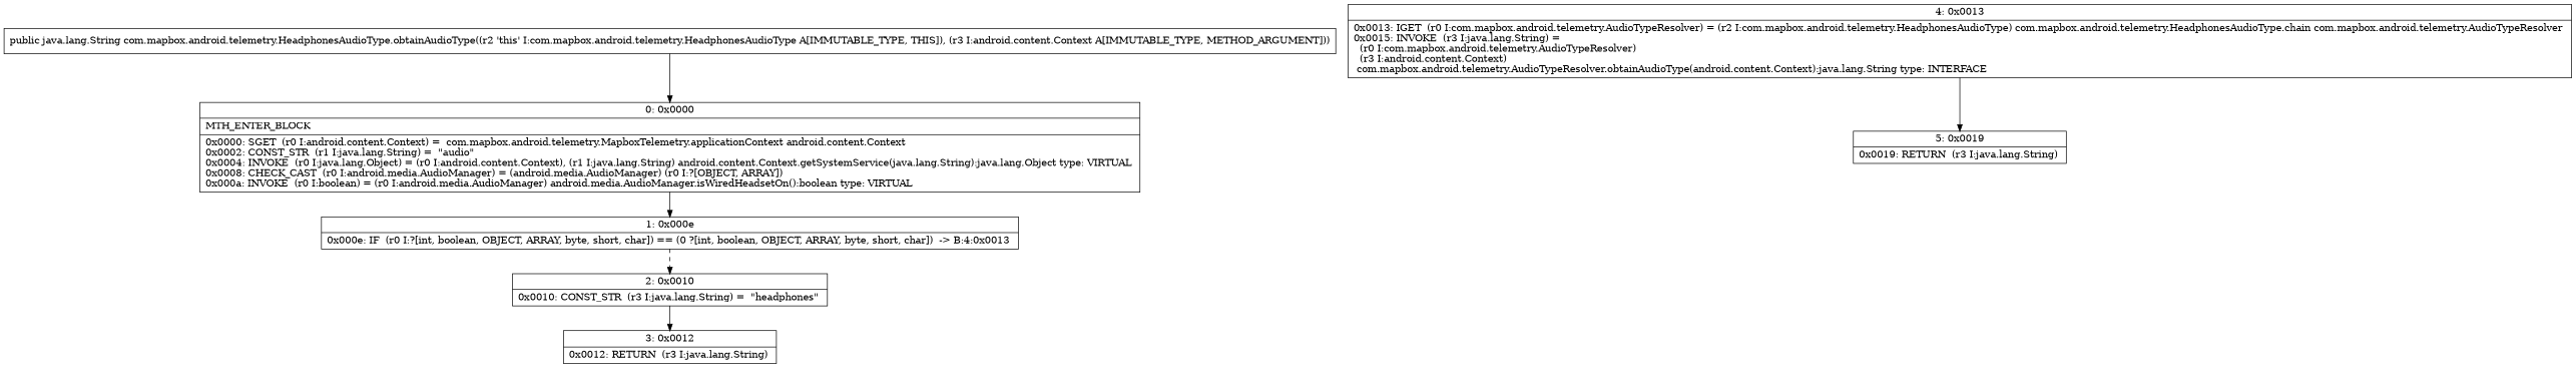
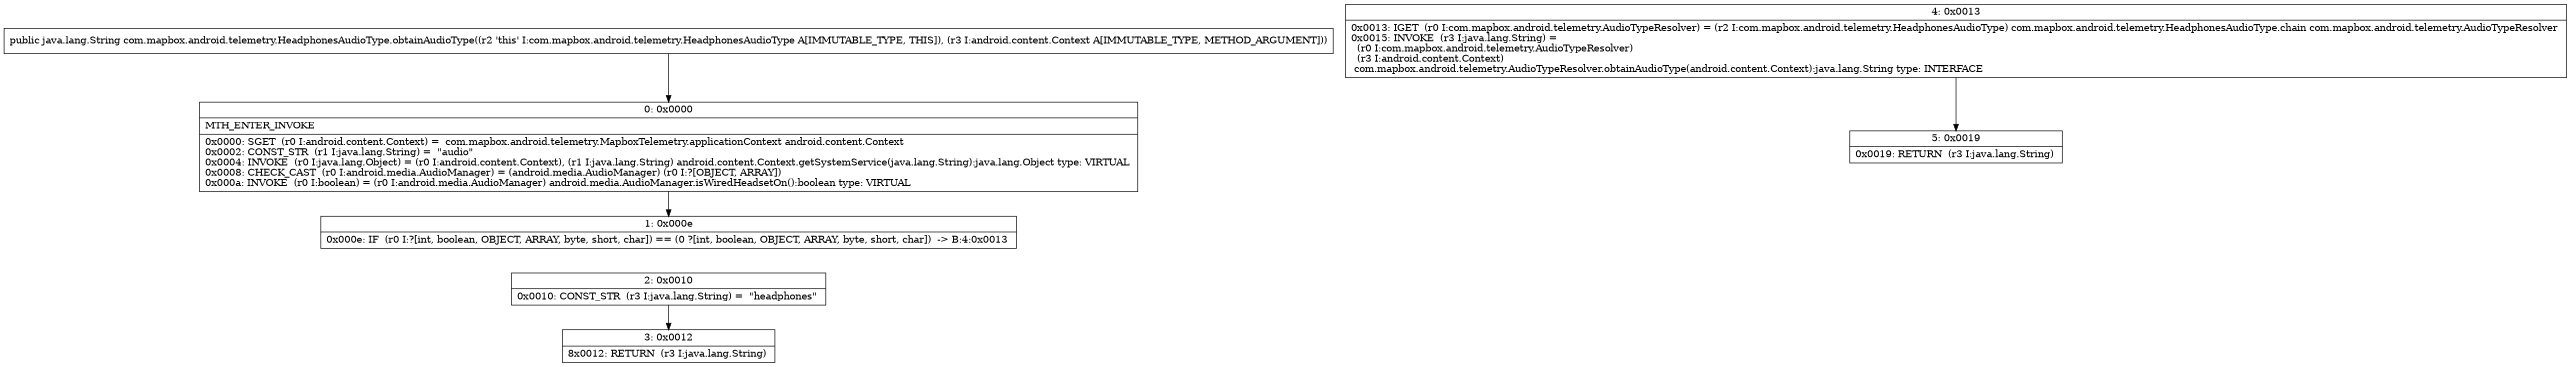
  digraph {
    node [shape=record]
-   n1 [label="{0\:\ 0x0000|MTH_ENTER_BLOCK\l|0x0000: SGET  (r0 I:android.content.Context) =  com.mapbox.android.telemetry.MapboxTelemetry.applicationContext android.content.Context \l0x0002: CONST_STR  (r1 I:java.lang.String) =  \"audio\" \l0x0004: INVOKE  (r0 I:java.lang.Object) = (r0 I:android.content.Context), (r1 I:java.lang.String) android.content.Context.getSystemService(java.lang.String):java.lang.Object type: VIRTUAL \l0x0008: CHECK_CAST  (r0 I:android.media.AudioManager) = (android.media.AudioManager) (r0 I:?[OBJECT, ARRAY]) \l0x000a: INVOKE  (r0 I:boolean) = (r0 I:android.media.AudioManager) android.media.AudioManager.isWiredHeadsetOn():boolean type: VIRTUAL \l}"]
+   n1 [label="{0\:\ 0x0000|MTH_ENTER_INVOKE\l|0x0000: SGET  (r0 I:android.content.Context) =  com.mapbox.android.telemetry.MapboxTelemetry.applicationContext android.content.Context \l0x0002: CONST_STR  (r1 I:java.lang.String) =  \"audio\" \l0x0004: INVOKE  (r0 I:java.lang.Object) = (r0 I:android.content.Context), (r1 I:java.lang.String) android.content.Context.getSystemService(java.lang.String):java.lang.Object type: VIRTUAL \l0x0008: CHECK_CAST  (r0 I:android.media.AudioManager) = (android.media.AudioManager) (r0 I:?[OBJECT, ARRAY]) \l0x000a: INVOKE  (r0 I:boolean) = (r0 I:android.media.AudioManager) android.media.AudioManager.isWiredHeadsetOn():boolean type: VIRTUAL \l}"]
    n2 [label="{1\:\ 0x000e|0x000e: IF  (r0 I:?[int, boolean, OBJECT, ARRAY, byte, short, char]) == (0 ?[int, boolean, OBJECT, ARRAY, byte, short, char])  \-\> B:4:0x0013 \l}"]
    n3 [label="{2\:\ 0x0010|0x0010: CONST_STR  (r3 I:java.lang.String) =  \"headphones\" \l}"]
-   n4 [label="{3\:\ 0x0012|0x0012: RETURN  (r3 I:java.lang.String) \l}"]
+   n4 [label="{3\:\ 0x0012|8x0012: RETURN  (r3 I:java.lang.String) \l}"]
    n5 [label="{4\:\ 0x0013|0x0013: IGET  (r0 I:com.mapbox.android.telemetry.AudioTypeResolver) = (r2 I:com.mapbox.android.telemetry.HeadphonesAudioType) com.mapbox.android.telemetry.HeadphonesAudioType.chain com.mapbox.android.telemetry.AudioTypeResolver \l0x0015: INVOKE  (r3 I:java.lang.String) = \l  (r0 I:com.mapbox.android.telemetry.AudioTypeResolver)\l  (r3 I:android.content.Context)\l com.mapbox.android.telemetry.AudioTypeResolver.obtainAudioType(android.content.Context):java.lang.String type: INTERFACE \l}"]
    n6 [label="{5\:\ 0x0019|0x0019: RETURN  (r3 I:java.lang.String) \l}"]
    n7 [label="{public java.lang.String com.mapbox.android.telemetry.HeadphonesAudioType.obtainAudioType((r2 'this' I:com.mapbox.android.telemetry.HeadphonesAudioType A[IMMUTABLE_TYPE, THIS]), (r3 I:android.content.Context A[IMMUTABLE_TYPE, METHOD_ARGUMENT])) }"]
    n1 -> n2
-   n2 -> n3 [style=dashed]
    n3 -> n4
    n5 -> n6
    n7 -> n1
  }
